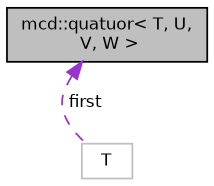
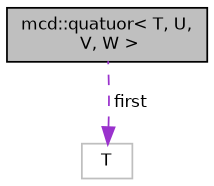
  digraph {
    node [fontname=Helvetica fontsize=10 shape=record]
    n1 [color=black fillcolor=grey75 fontcolor=black height=0.2 label="mcd::quatuor\< T, U,\l V, W \>" style=filled width=0.4]
    n2 [color=grey75 height=0.2 label=T width=0.4]
-   n1 -> n2 [color=darkorchid3 dir=back fontname=Helvetica fontsize=10 label=" first" labelfontname=Helvetica labelfontsize=10 style=dashed]
+   n2 -> n1 [color=darkorchid3 dir=back fontname=Helvetica fontsize=10 label=" first" labelfontname=Helvetica labelfontsize=10 style=dashed]
  }
